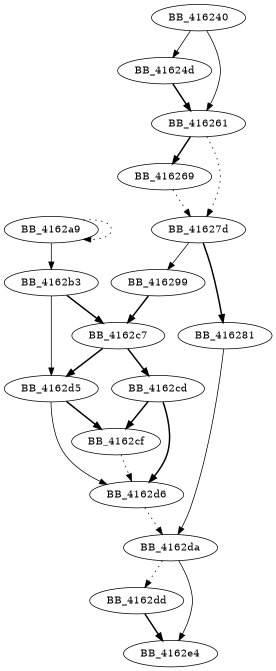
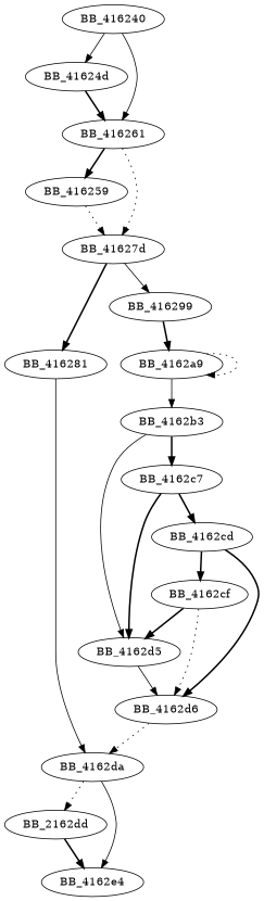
  digraph {
    fontname="DejaVu Serif"
    node [fontname="DejaVu Serif"]
    edge [fontname="DejaVu Serif" style=bold]
    BB_416240
    BB_41624d
    BB_416261
-   BB_416269
+   BB_416269 [label=BB_416259]
    BB_41627d
    BB_416281
    BB_416299
    BB_4162da
    n9 [label=BB_4162a9]
-   BB_4162dd
+   BB_4162dd [label=BB_2162dd]
    BB_4162e4
    BB_4162b3
    BB_4162c7
    BB_4162d5
    BB_4162cd
    BB_4162d6
    BB_4162cf
    BB_416240 -> BB_41624d [style=solid]
    BB_416240 -> BB_416261 [style=solid]
    BB_41624d -> BB_416261
    BB_416261 -> BB_416269
    BB_416261 -> BB_41627d [style=dotted]
    BB_416269 -> BB_41627d [style=dotted]
    BB_41627d -> BB_416281
    BB_41627d -> BB_416299 [style=solid]
    BB_416281 -> BB_4162da [style=solid]
-   BB_416299 -> BB_4162c7
+   BB_416299 -> n9
    BB_4162da -> BB_4162dd [style=dotted]
    BB_4162da -> BB_4162e4 [style=solid]
    n9 -> n9 [style=dotted]
    n9 -> BB_4162b3 [style=solid]
    BB_4162dd -> BB_4162e4
    BB_4162b3 -> BB_4162c7
    BB_4162b3 -> BB_4162d5 [style=solid]
    BB_4162c7 -> BB_4162d5
    BB_4162c7 -> BB_4162cd
    BB_4162d5 -> BB_4162d6 [style=solid]
    BB_4162cd -> BB_4162d6
    BB_4162cd -> BB_4162cf
    BB_4162d6 -> BB_4162da [style=dotted]
-   BB_4162d5 -> BB_4162cf
+   BB_4162cf -> BB_4162d5
    BB_4162cf -> BB_4162d6 [style=dotted]
  }
